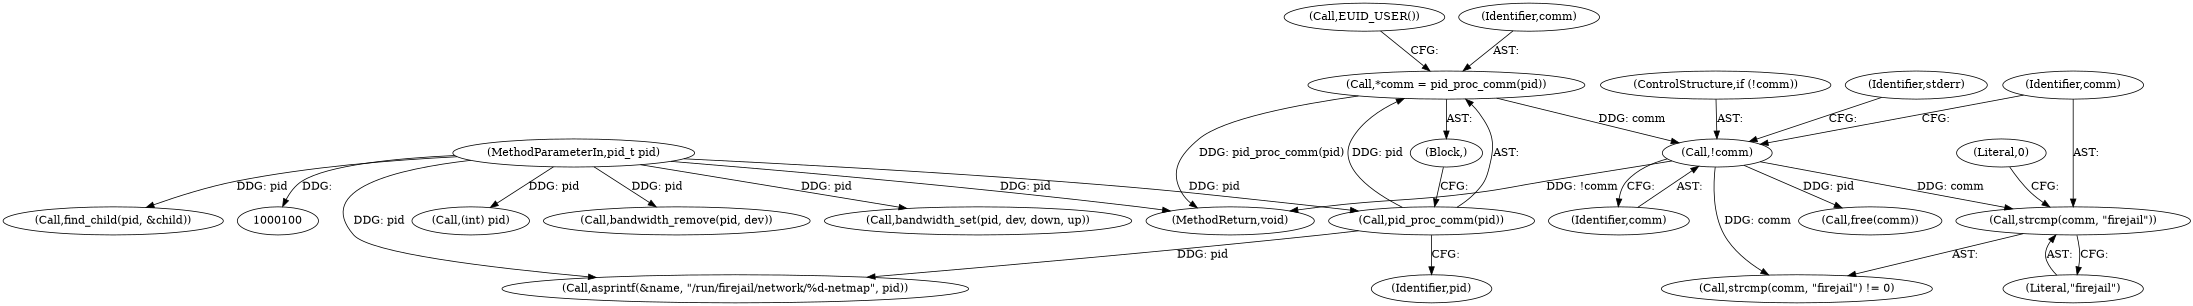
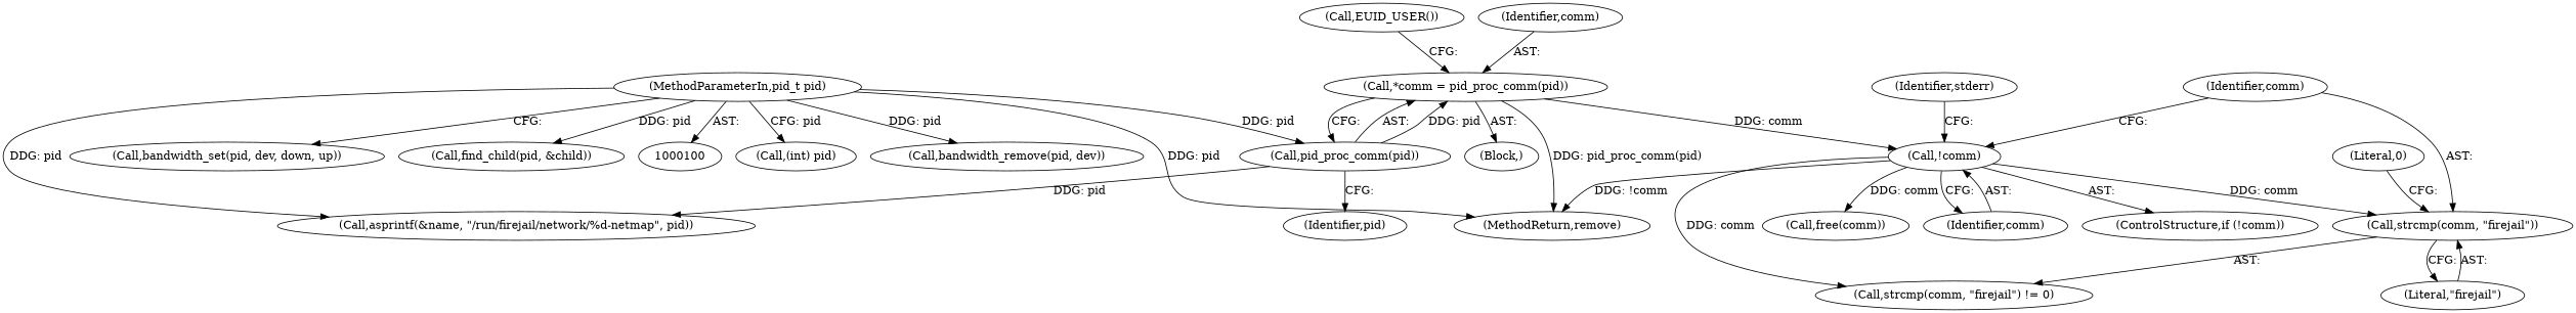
  digraph {
    fontname="DejaVu Serif"
    node [fontname="DejaVu Serif"]
    edge [fontname="DejaVu Serif"]
    n1 [label="(Call,strcmp(comm, \"firejail\"))"]
    n2 [label="(Call,strcmp(comm, \"firejail\") != 0)"]
    n3 [label="(Literal,\"firejail\")"]
    n4 [label="(Call,!comm)"]
    n5 [label="(Call,free(comm))"]
    n6 [label="(Identifier,comm)"]
    n7 [label="(ControlStructure,if (!comm))"]
-   n8 [label="(MethodReturn,void)"]
+   n8 [label="(MethodReturn,remove)"]
    n9 [label="(Call,*comm = pid_proc_comm(pid))"]
    n10 [label="(Call,pid_proc_comm(pid))"]
    n11 [label="(Block,)"]
    n12 [label="(Identifier,pid)"]
    n13 [label="(Call,asprintf(&name, \"/run/firejail/network/%d-netmap\", pid))"]
    n14 [label="(MethodParameterIn,pid_t pid)"]
    n15 [label="(Call,(int) pid)"]
    n16 [label="(Call,bandwidth_remove(pid, dev))"]
    n17 [label="(Call,bandwidth_set(pid, dev, down, up))"]
    n18 [label="(Call,find_child(pid, &child))"]
    1000100
    n20 [label="(Call,EUID_USER())"]
    n21 [label="(Identifier,stderr)"]
    n22 [label="(Identifier,comm)"]
    n23 [label="(Identifier,comm)"]
    n24 [label="(Literal,0)"]
    n1 -> n2 [label="AST: "]
    n1 -> n3 [label="CFG: "]
    n3 -> n1 [label="AST: "]
    n4 -> n1 [label="DDG: comm"]
    n4 -> n2 [label="DDG: comm"]
-   n4 -> n5 [label="DDG: pid"]
+   n4 -> n5 [label="DDG: comm"]
    n4 -> n6 [label="CFG: "]
-   n7 -> n4 [label="AST: "]
+   n4 -> n7 [label="AST: "]
    n4 -> n8 [label="DDG: !comm"]
    n6 -> n4 [label="AST: "]
    n9 -> n4 [label="DDG: comm"]
    n9 -> n8 [label="DDG: pid_proc_comm(pid)"]
-   n11 -> n10 [label="CFG: "]
+   n9 -> n10 [label="CFG: "]
    n9 -> n11 [label="AST: "]
    n10 -> n9 [label="AST: "]
    n10 -> n9 [label="DDG: pid"]
    n10 -> n12 [label="CFG: "]
    n10 -> n13 [label="DDG: pid"]
    n14 -> n8 [label="DDG: pid"]
    n14 -> n10 [label="DDG: pid"]
    n14 -> n13 [label="DDG: pid"]
-   n14 -> n15 [label="DDG: pid"]
+   n14 -> n15 [label="CFG: pid"]
    n14 -> n16 [label="DDG: pid"]
-   n14 -> n17 [label="DDG: pid"]
+   n14 -> n17 [label="CFG: "]
    n14 -> n18 [label="DDG: pid"]
-   n14 -> 1000100 [label="DDG: "]
+   n14 -> 1000100 [label="AST: "]
    n20 -> n9 [label="CFG: "]
    n21 -> n4 [label="CFG: "]
    n22 -> n1 [label="AST: "]
    n22 -> n4 [label="CFG: "]
    n23 -> n9 [label="AST: "]
    n24 -> n1 [label="CFG: "]
  }
